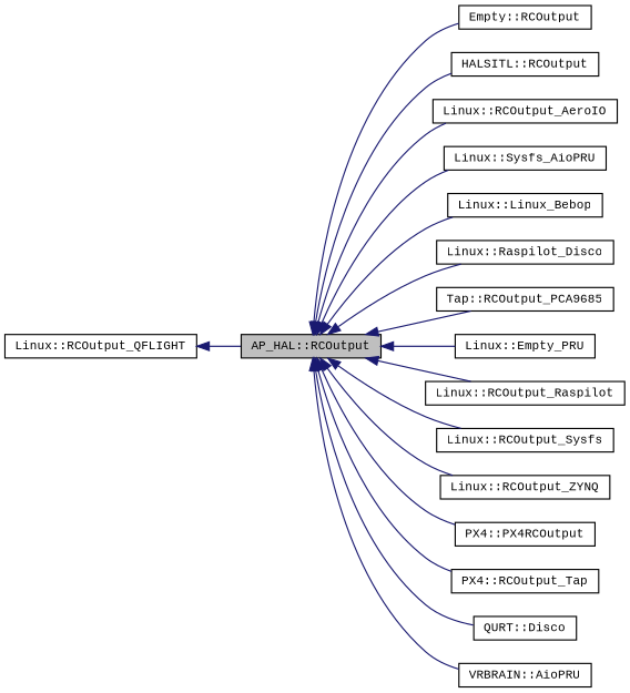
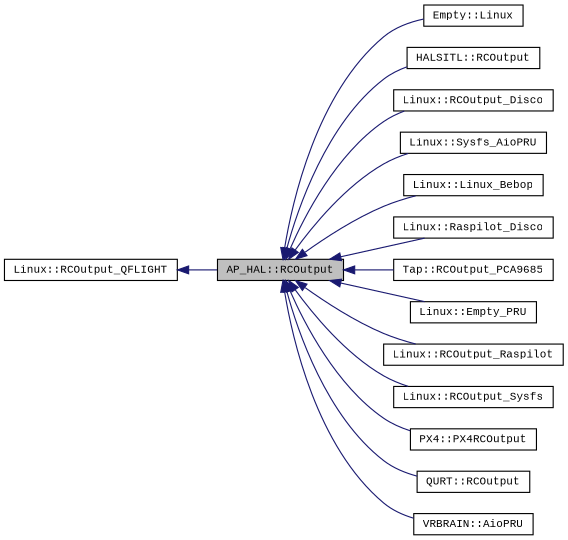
  digraph {
    fontname="Liberation Mono"
    rankdir=LR
    node [color=black fillcolor=white fontname="Liberation Mono" fontsize=10 shape=record style=filled]
    edge [color=midnightblue dir=back fontname="Liberation Mono" fontsize=10 labelfontname=Helvetica labelfontsize=10 style=solid]
    n1 [fillcolor=grey75 fontcolor=black height=0.2 label="AP_HAL::RCOutput" width=0.4]
-   n2 [height=0.2 label="Empty::RCOutput" width=0.4]
+   n2 [height=0.2 label="Empty::Linux" width=0.4]
    n3 [height=0.2 label="HALSITL::RCOutput" width=0.4]
-   n4 [height=0.2 label="Linux::RCOutput_AeroIO" width=0.4]
+   n4 [height=0.2 label="Linux::RCOutput_Disco" width=0.4]
    n5 [height=0.2 label="Linux::Sysfs_AioPRU" width=0.4]
    n6 [height=0.2 label="Linux::Linux_Bebop" width=0.4]
    n7 [height=0.2 label="Linux::Raspilot_Disco" width=0.4]
    n8 [height=0.2 label="Tap::RCOutput_PCA9685" width=0.4]
    n9 [height=0.2 label="Linux::Empty_PRU" width=0.4]
    n10 [height=0.2 label="Linux::RCOutput_Raspilot" width=0.4]
    n11 [height=0.2 label="Linux::RCOutput_Sysfs" width=0.4]
-   n12 [height=0.2 label="Linux::RCOutput_ZYNQ" width=0.4]
    n13 [height=0.2 label="PX4::PX4RCOutput" width=0.4]
-   n14 [height=0.2 label="PX4::RCOutput_Tap" width=0.4]
-   n15 [height=0.2 label="QURT::Disco" width=0.4]
+   n15 [height=0.2 label="QURT::RCOutput" width=0.4]
    n16 [height=0.2 label="VRBRAIN::AioPRU" width=0.4]
    n17 [height=0.2 label="Linux::RCOutput_QFLIGHT" width=0.4]
    n1 -> n2
    n1 -> n3
    n1 -> n4
    n1 -> n5
    n1 -> n6
    n1 -> n7
    n1 -> n8
    n1 -> n9
    n1 -> n10
    n1 -> n11
-   n1 -> n12
    n1 -> n13
-   n1 -> n14
    n1 -> n15
    n1 -> n16
    n17 -> n1
  }
